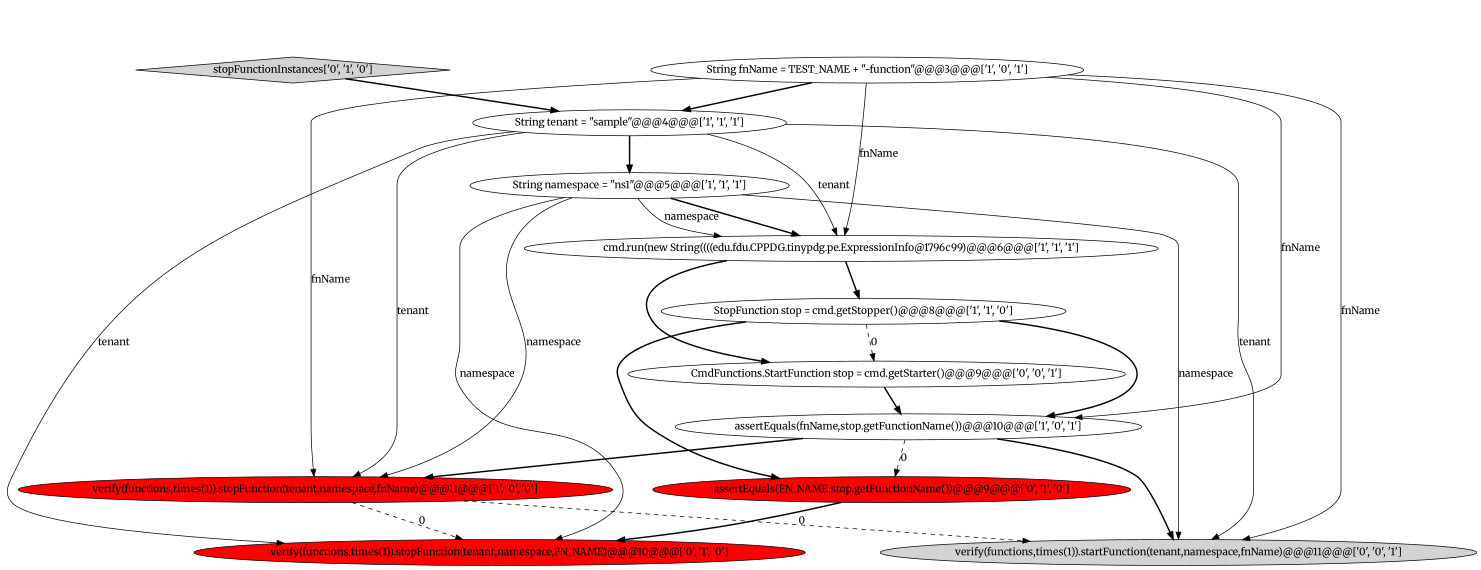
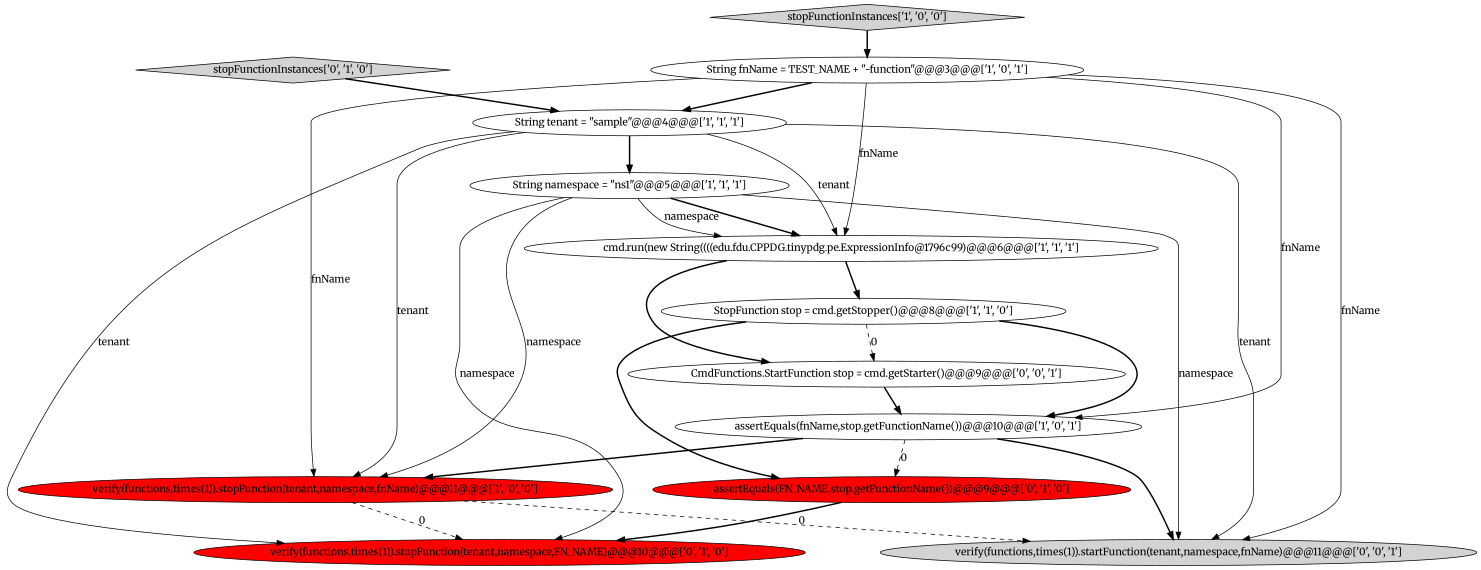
  digraph {
    fontname=Merriweather
    node [fillcolor=white fontname=Merriweather shape=ellipse style=filled]
    edge [fontname=Merriweather style=bold]
    n1 [label="CmdFunctions.StartFunction stop = cmd.getStarter()@@@9@@@['0', '0', '1']"]
    n2 [label="assertEquals(fnName,stop.getFunctionName())@@@10@@@['1', '0', '1']"]
    n3 [fillcolor=red label="verify(functions,times(1)).stopFunction(tenant,namespace,fnName)@@@11@@@['1', '0', '0']"]
    n4 [fillcolor=lightgray label="verify(functions,times(1)).startFunction(tenant,namespace,fnName)@@@11@@@['0', '0', '1']"]
    n5 [fillcolor=red label="assertEquals(FN_NAME,stop.getFunctionName())@@@9@@@['0', '1', '0']"]
    n6 [label="String tenant = \"sample\"@@@4@@@['1', '1', '1']"]
    n7 [label="String namespace = \"ns1\"@@@5@@@['1', '1', '1']"]
    n8 [label="cmd.run(new String((((edu.fdu.CPPDG.tinypdg.pe.ExpressionInfo@1796c99)@@@6@@@['1', '1', '1']"]
    n9 [fillcolor=red label="verify(functions,times(1)).stopFunction(tenant,namespace,FN_NAME)@@@10@@@['0', '1', '0']"]
    n10 [label="StopFunction stop = cmd.getStopper()@@@8@@@['1', '1', '0']"]
+   n11 [fillcolor=lightgray label="stopFunctionInstances['1', '0', '0']" shape=diamond]
    n12 [label="String fnName = TEST_NAME + \"-function\"@@@3@@@['1', '0', '1']"]
    n13 [fillcolor=lightgray label="stopFunctionInstances['0', '1', '0']" shape=diamond]
    n1 -> n2
    n2 -> n3
    n2 -> n4
    n2 -> n5 [label=0 style=dashed]
    n3 -> n4 [label=0 style=dashed]
    n3 -> n9 [label=0 style=dashed]
    n5 -> n9
    n6 -> n3 [label=tenant style=solid]
    n6 -> n4 [label=tenant style=solid]
    n6 -> n7
    n6 -> n8 [label=tenant style=solid]
    n6 -> n9 [label=tenant style=solid]
    n7 -> n3 [label=namespace style=solid]
    n7 -> n4 [label=namespace style=solid]
    n7 -> n8
    n7 -> n8 [label=namespace style=solid]
    n7 -> n9 [label=namespace style=solid]
    n8 -> n1
    n8 -> n10
    n10 -> n1 [label=0 style=dashed]
    n10 -> n2
    n10 -> n5
+   n11 -> n12
    n12 -> n2 [label=fnName style=solid]
    n12 -> n3 [label=fnName style=solid]
    n12 -> n4 [label=fnName style=solid]
    n12 -> n6
    n12 -> n8 [label=fnName style=solid]
    n13 -> n6
  }
